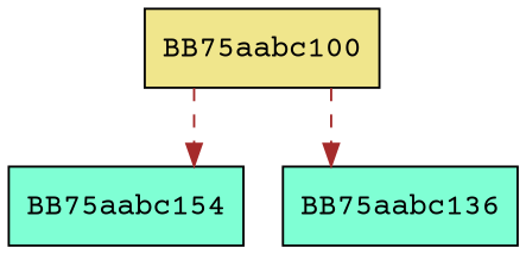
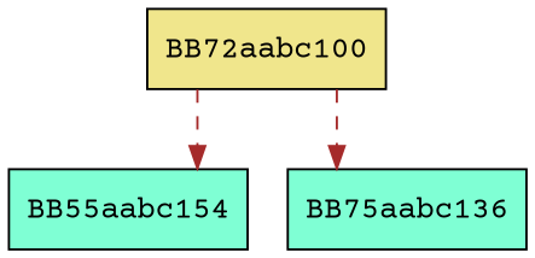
  digraph {
    fontname="Courier Prime"
    splines=ortho
    node [fillcolor=aquamarine fontname="Courier Prime" shape=box style=filled]
    edge [color=brown fontname="Courier Prime" style=dashed]
-   BB75aabc100 [fillcolor=khaki]
-   BB75aabc154
+   BB75aabc100 [fillcolor=khaki label=BB72aabc100]
+   BB75aabc154 [label=BB55aabc154]
    BB75aabc136
    BB75aabc100 -> BB75aabc154
    BB75aabc100 -> BB75aabc136
  }
